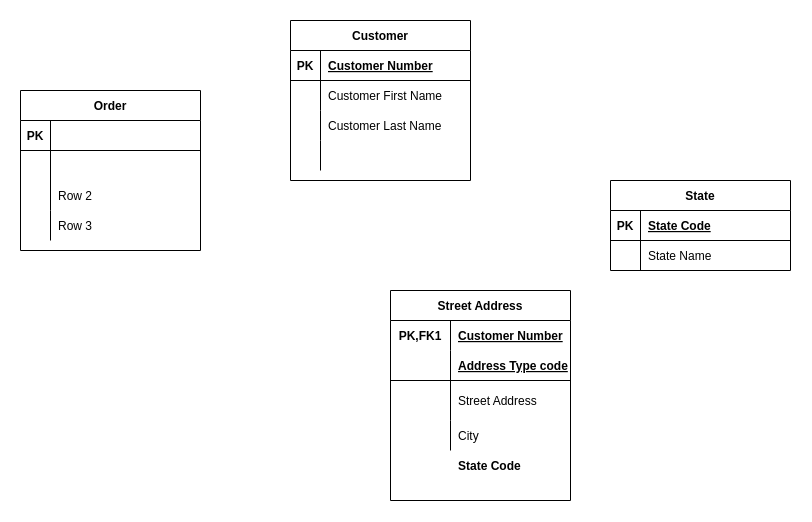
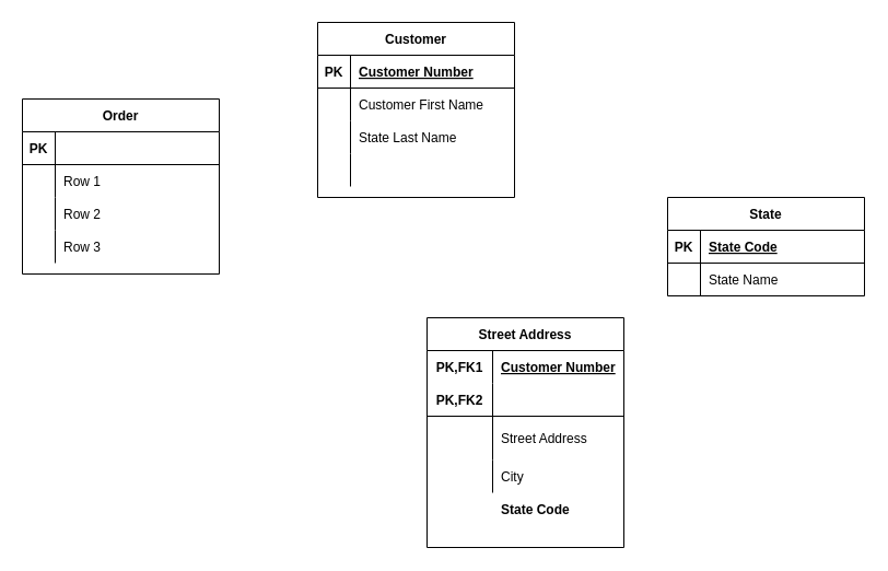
  <mxCell id="0" />
  <mxCell id="1" parent="0" />
  <mxCell id="2" value="Customer" style="shape=table;startSize=30;container=1;collapsible=1;childLayout=tableLayout;fixedRows=1;rowLines=0;fontStyle=1;align=center;resizeLast=1;" vertex="1" parent="1"><mxGeometry x="290" y="20" width="180" height="160" as="geometry" /></mxCell>
  <mxCell id="3" value="" style="shape=partialRectangle;collapsible=0;dropTarget=0;pointerEvents=0;fillColor=none;top=0;left=0;bottom=1;right=0;points=[[0,0.5],[1,0.5]];portConstraint=eastwest;" vertex="1" parent="2"><mxGeometry y="30" width="180" height="30" as="geometry" /></mxCell>
  <mxCell id="4" value="PK" style="shape=partialRectangle;connectable=0;fillColor=none;top=0;left=0;bottom=0;right=0;fontStyle=1;overflow=hidden;" vertex="1" parent="3"><mxGeometry width="30" height="30" as="geometry" /></mxCell>
  <mxCell id="5" value="Customer Number" style="shape=partialRectangle;connectable=0;fillColor=none;top=0;left=0;bottom=0;right=0;align=left;spacingLeft=6;fontStyle=5;overflow=hidden;" vertex="1" parent="3"><mxGeometry x="30" width="150" height="30" as="geometry" /></mxCell>
  <mxCell id="6" value="" style="shape=partialRectangle;collapsible=0;dropTarget=0;pointerEvents=0;fillColor=none;top=0;left=0;bottom=0;right=0;points=[[0,0.5],[1,0.5]];portConstraint=eastwest;" vertex="1" parent="2"><mxGeometry y="60" width="180" height="30" as="geometry" /></mxCell>
  <mxCell id="7" value="" style="shape=partialRectangle;connectable=0;fillColor=none;top=0;left=0;bottom=0;right=0;editable=1;overflow=hidden;" vertex="1" parent="6"><mxGeometry width="30" height="30" as="geometry" /></mxCell>
  <mxCell id="8" value="Customer First Name" style="shape=partialRectangle;connectable=0;fillColor=none;top=0;left=0;bottom=0;right=0;align=left;spacingLeft=6;overflow=hidden;" vertex="1" parent="6"><mxGeometry x="30" width="150" height="30" as="geometry" /></mxCell>
  <mxCell id="9" value="" style="shape=partialRectangle;collapsible=0;dropTarget=0;pointerEvents=0;fillColor=none;top=0;left=0;bottom=0;right=0;points=[[0,0.5],[1,0.5]];portConstraint=eastwest;" vertex="1" parent="2"><mxGeometry y="90" width="180" height="30" as="geometry" /></mxCell>
  <mxCell id="10" value="" style="shape=partialRectangle;connectable=0;fillColor=none;top=0;left=0;bottom=0;right=0;editable=1;overflow=hidden;" vertex="1" parent="9"><mxGeometry width="30" height="30" as="geometry" /></mxCell>
- <mxCell id="11" value="Customer Last Name" style="shape=partialRectangle;connectable=0;fillColor=none;top=0;left=0;bottom=0;right=0;align=left;spacingLeft=6;overflow=hidden;" vertex="1" parent="9"><mxGeometry x="30" width="150" height="30" as="geometry" /></mxCell>
+ <mxCell id="11" value="State Last Name" style="shape=partialRectangle;connectable=0;fillColor=none;top=0;left=0;bottom=0;right=0;align=left;spacingLeft=6;overflow=hidden;" vertex="1" parent="9"><mxGeometry x="30" width="150" height="30" as="geometry" /></mxCell>
  <mxCell id="12" value="" style="shape=partialRectangle;collapsible=0;dropTarget=0;pointerEvents=0;fillColor=none;top=0;left=0;bottom=0;right=0;points=[[0,0.5],[1,0.5]];portConstraint=eastwest;" vertex="1" parent="2"><mxGeometry y="120" width="180" height="30" as="geometry" /></mxCell>
  <mxCell id="13" value="" style="shape=partialRectangle;connectable=0;fillColor=none;top=0;left=0;bottom=0;right=0;editable=1;overflow=hidden;" vertex="1" parent="12"><mxGeometry width="30" height="30" as="geometry" /></mxCell>
  <mxCell id="14" value="" style="shape=partialRectangle;connectable=0;fillColor=none;top=0;left=0;bottom=0;right=0;align=left;spacingLeft=6;overflow=hidden;" vertex="1" parent="12"><mxGeometry x="30" width="150" height="30" as="geometry" /></mxCell>
  <mxCell id="15" value="Street Address" style="shape=table;startSize=30;container=1;collapsible=1;childLayout=tableLayout;fixedRows=1;rowLines=0;fontStyle=1;align=center;resizeLast=1;" vertex="1" parent="1"><mxGeometry x="390" y="290" width="180" height="210" as="geometry" /></mxCell>
  <mxCell id="16" value="" style="shape=partialRectangle;collapsible=0;dropTarget=0;pointerEvents=0;fillColor=none;top=0;left=0;bottom=0;right=0;points=[[0,0.5],[1,0.5]];portConstraint=eastwest;" vertex="1" parent="15"><mxGeometry y="30" width="180" height="30" as="geometry" /></mxCell>
  <mxCell id="17" value="PK,FK1" style="shape=partialRectangle;connectable=0;fillColor=none;top=0;left=0;bottom=0;right=0;fontStyle=1;overflow=hidden;" vertex="1" parent="16"><mxGeometry width="60" height="30" as="geometry" /></mxCell>
  <mxCell id="18" value="Customer Number" style="shape=partialRectangle;connectable=0;fillColor=none;top=0;left=0;bottom=0;right=0;align=left;spacingLeft=6;fontStyle=5;overflow=hidden;" vertex="1" parent="16"><mxGeometry x="60" width="120" height="30" as="geometry" /></mxCell>
  <mxCell id="19" value="" style="shape=partialRectangle;collapsible=0;dropTarget=0;pointerEvents=0;fillColor=none;top=0;left=0;bottom=1;right=0;points=[[0,0.5],[1,0.5]];portConstraint=eastwest;" vertex="1" parent="15"><mxGeometry y="60" width="180" height="30" as="geometry" /></mxCell>
- <mxCell id="21" value="Address Type code" style="shape=partialRectangle;connectable=0;fillColor=none;top=0;left=0;bottom=0;right=0;align=left;spacingLeft=6;fontStyle=5;overflow=hidden;" vertex="1" parent="19"><mxGeometry x="60" width="120" height="30" as="geometry" /></mxCell>
+ <mxCell id="20" value="PK,FK2" style="shape=partialRectangle;connectable=0;fillColor=none;top=0;left=0;bottom=0;right=0;fontStyle=1;overflow=hidden;" vertex="1" parent="19"><mxGeometry width="60" height="30" as="geometry" /></mxCell>
  <mxCell id="22" value="" style="shape=partialRectangle;collapsible=0;dropTarget=0;pointerEvents=0;fillColor=none;top=0;left=0;bottom=0;right=0;points=[[0,0.5],[1,0.5]];portConstraint=eastwest;" vertex="1" parent="15"><mxGeometry y="90" width="180" height="40" as="geometry" /></mxCell>
  <mxCell id="23" value="" style="shape=partialRectangle;connectable=0;fillColor=none;top=0;left=0;bottom=0;right=0;editable=1;overflow=hidden;" vertex="1" parent="22"><mxGeometry width="60" height="40" as="geometry" /></mxCell>
  <mxCell id="24" value="Street Address" style="shape=partialRectangle;connectable=0;fillColor=none;top=0;left=0;bottom=0;right=0;align=left;spacingLeft=6;overflow=hidden;" vertex="1" parent="22"><mxGeometry x="60" width="120" height="40" as="geometry" /></mxCell>
  <mxCell id="25" value="" style="shape=partialRectangle;collapsible=0;dropTarget=0;pointerEvents=0;fillColor=none;top=0;left=0;bottom=0;right=0;points=[[0,0.5],[1,0.5]];portConstraint=eastwest;" vertex="1" parent="15"><mxGeometry y="130" width="180" height="30" as="geometry" /></mxCell>
  <mxCell id="26" value="" style="shape=partialRectangle;connectable=0;fillColor=none;top=0;left=0;bottom=0;right=0;editable=1;overflow=hidden;" vertex="1" parent="25"><mxGeometry width="60" height="30" as="geometry" /></mxCell>
  <mxCell id="27" value="City" style="shape=partialRectangle;connectable=0;fillColor=none;top=0;left=0;bottom=0;right=0;align=left;spacingLeft=6;overflow=hidden;" vertex="1" parent="25"><mxGeometry x="60" width="120" height="30" as="geometry" /></mxCell>
  <mxCell id="28" value="" style="shape=partialRectangle;collapsible=0;dropTarget=0;pointerEvents=0;fillColor=none;top=0;left=0;bottom=0;right=0;points=[[0,0.5],[1,0.5]];portConstraint=eastwest;" vertex="1" parent="1"><mxGeometry x="390" y="450" width="180" height="30" as="geometry" /></mxCell>
  <mxCell id="29" value="" style="shape=partialRectangle;connectable=0;fillColor=none;top=0;left=0;bottom=0;right=0;editable=1;overflow=hidden;" vertex="1" parent="28"><mxGeometry width="60" height="30" as="geometry" /></mxCell>
  <mxCell id="30" value="State Code" style="shape=partialRectangle;connectable=0;fillColor=none;top=0;left=0;bottom=0;right=0;align=left;spacingLeft=6;overflow=hidden;fontStyle=1" vertex="1" parent="28"><mxGeometry x="60" width="120" height="30" as="geometry" /></mxCell>
  <mxCell id="31" value="State" style="shape=table;startSize=30;container=1;collapsible=1;childLayout=tableLayout;fixedRows=1;rowLines=0;fontStyle=1;align=center;resizeLast=1;" vertex="1" parent="1"><mxGeometry x="610" y="180" width="180" height="90" as="geometry" /></mxCell>
  <mxCell id="32" value="" style="shape=partialRectangle;collapsible=0;dropTarget=0;pointerEvents=0;fillColor=none;top=0;left=0;bottom=1;right=0;points=[[0,0.5],[1,0.5]];portConstraint=eastwest;" vertex="1" parent="31"><mxGeometry y="30" width="180" height="30" as="geometry" /></mxCell>
  <mxCell id="33" value="PK" style="shape=partialRectangle;connectable=0;fillColor=none;top=0;left=0;bottom=0;right=0;fontStyle=1;overflow=hidden;" vertex="1" parent="32"><mxGeometry width="30" height="30" as="geometry" /></mxCell>
  <mxCell id="34" value="State Code" style="shape=partialRectangle;connectable=0;fillColor=none;top=0;left=0;bottom=0;right=0;align=left;spacingLeft=6;fontStyle=5;overflow=hidden;" vertex="1" parent="32"><mxGeometry x="30" width="150" height="30" as="geometry" /></mxCell>
  <mxCell id="35" value="" style="shape=partialRectangle;collapsible=0;dropTarget=0;pointerEvents=0;fillColor=none;top=0;left=0;bottom=0;right=0;points=[[0,0.5],[1,0.5]];portConstraint=eastwest;" vertex="1" parent="31"><mxGeometry y="60" width="180" height="30" as="geometry" /></mxCell>
  <mxCell id="36" value="" style="shape=partialRectangle;connectable=0;fillColor=none;top=0;left=0;bottom=0;right=0;editable=1;overflow=hidden;" vertex="1" parent="35"><mxGeometry width="30" height="30" as="geometry" /></mxCell>
  <mxCell id="37" value="State Name" style="shape=partialRectangle;connectable=0;fillColor=none;top=0;left=0;bottom=0;right=0;align=left;spacingLeft=6;overflow=hidden;" vertex="1" parent="35"><mxGeometry x="30" width="150" height="30" as="geometry" /></mxCell>
  <mxCell id="38" value="Order" style="shape=table;startSize=30;container=1;collapsible=1;childLayout=tableLayout;fixedRows=1;rowLines=0;fontStyle=1;align=center;resizeLast=1;" vertex="1" parent="1"><mxGeometry x="20" y="90" width="180" height="160" as="geometry" /></mxCell>
  <mxCell id="39" value="" style="shape=partialRectangle;collapsible=0;dropTarget=0;pointerEvents=0;fillColor=none;top=0;left=0;bottom=1;right=0;points=[[0,0.5],[1,0.5]];portConstraint=eastwest;" vertex="1" parent="38"><mxGeometry y="30" width="180" height="30" as="geometry" /></mxCell>
  <mxCell id="40" value="PK" style="shape=partialRectangle;connectable=0;fillColor=none;top=0;left=0;bottom=0;right=0;fontStyle=1;overflow=hidden;" vertex="1" parent="39"><mxGeometry width="30" height="30" as="geometry" /></mxCell>
  <mxCell id="41" value="" style="shape=partialRectangle;collapsible=0;dropTarget=0;pointerEvents=0;fillColor=none;top=0;left=0;bottom=0;right=0;points=[[0,0.5],[1,0.5]];portConstraint=eastwest;" vertex="1" parent="38"><mxGeometry y="60" width="180" height="30" as="geometry" /></mxCell>
  <mxCell id="42" value="" style="shape=partialRectangle;connectable=0;fillColor=none;top=0;left=0;bottom=0;right=0;editable=1;overflow=hidden;" vertex="1" parent="41"><mxGeometry width="30" height="30" as="geometry" /></mxCell>
+ <mxCell id="43" value="Row 1" style="shape=partialRectangle;connectable=0;fillColor=none;top=0;left=0;bottom=0;right=0;align=left;spacingLeft=6;overflow=hidden;" vertex="1" parent="41"><mxGeometry x="30" width="150" height="30" as="geometry" /></mxCell>
  <mxCell id="44" value="" style="shape=partialRectangle;collapsible=0;dropTarget=0;pointerEvents=0;fillColor=none;top=0;left=0;bottom=0;right=0;points=[[0,0.5],[1,0.5]];portConstraint=eastwest;" vertex="1" parent="38"><mxGeometry y="90" width="180" height="30" as="geometry" /></mxCell>
  <mxCell id="45" value="" style="shape=partialRectangle;connectable=0;fillColor=none;top=0;left=0;bottom=0;right=0;editable=1;overflow=hidden;" vertex="1" parent="44"><mxGeometry width="30" height="30" as="geometry" /></mxCell>
  <mxCell id="46" value="Row 2" style="shape=partialRectangle;connectable=0;fillColor=none;top=0;left=0;bottom=0;right=0;align=left;spacingLeft=6;overflow=hidden;" vertex="1" parent="44"><mxGeometry x="30" width="150" height="30" as="geometry" /></mxCell>
  <mxCell id="47" value="" style="shape=partialRectangle;collapsible=0;dropTarget=0;pointerEvents=0;fillColor=none;top=0;left=0;bottom=0;right=0;points=[[0,0.5],[1,0.5]];portConstraint=eastwest;" vertex="1" parent="38"><mxGeometry y="120" width="180" height="30" as="geometry" /></mxCell>
  <mxCell id="48" value="" style="shape=partialRectangle;connectable=0;fillColor=none;top=0;left=0;bottom=0;right=0;editable=1;overflow=hidden;" vertex="1" parent="47"><mxGeometry width="30" height="30" as="geometry" /></mxCell>
  <mxCell id="49" value="Row 3" style="shape=partialRectangle;connectable=0;fillColor=none;top=0;left=0;bottom=0;right=0;align=left;spacingLeft=6;overflow=hidden;" vertex="1" parent="47"><mxGeometry x="30" width="150" height="30" as="geometry" /></mxCell>
